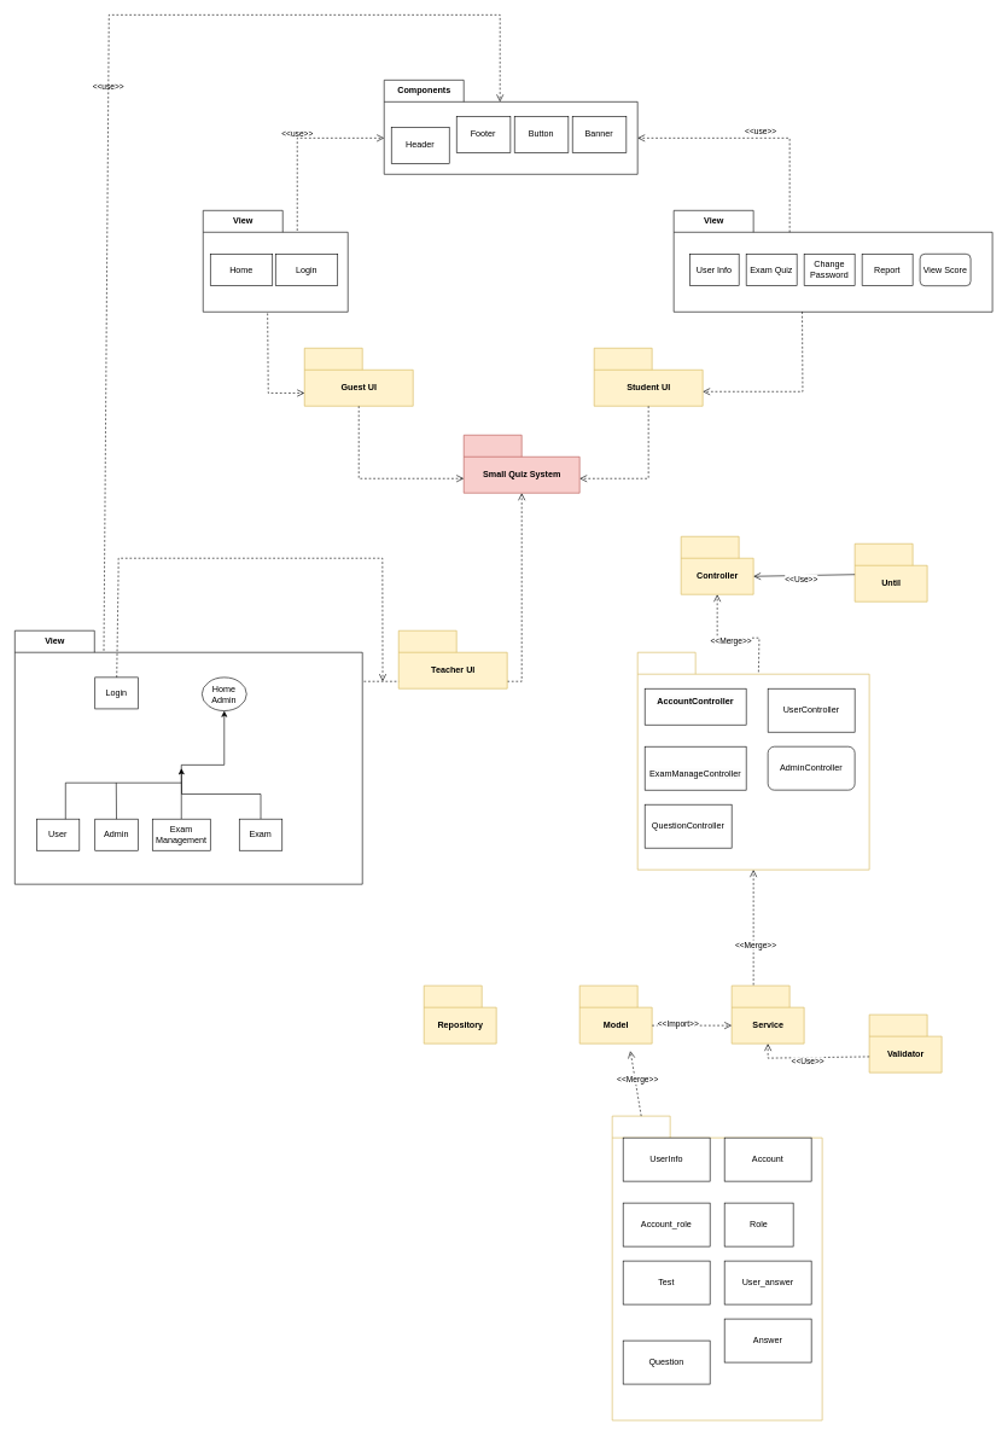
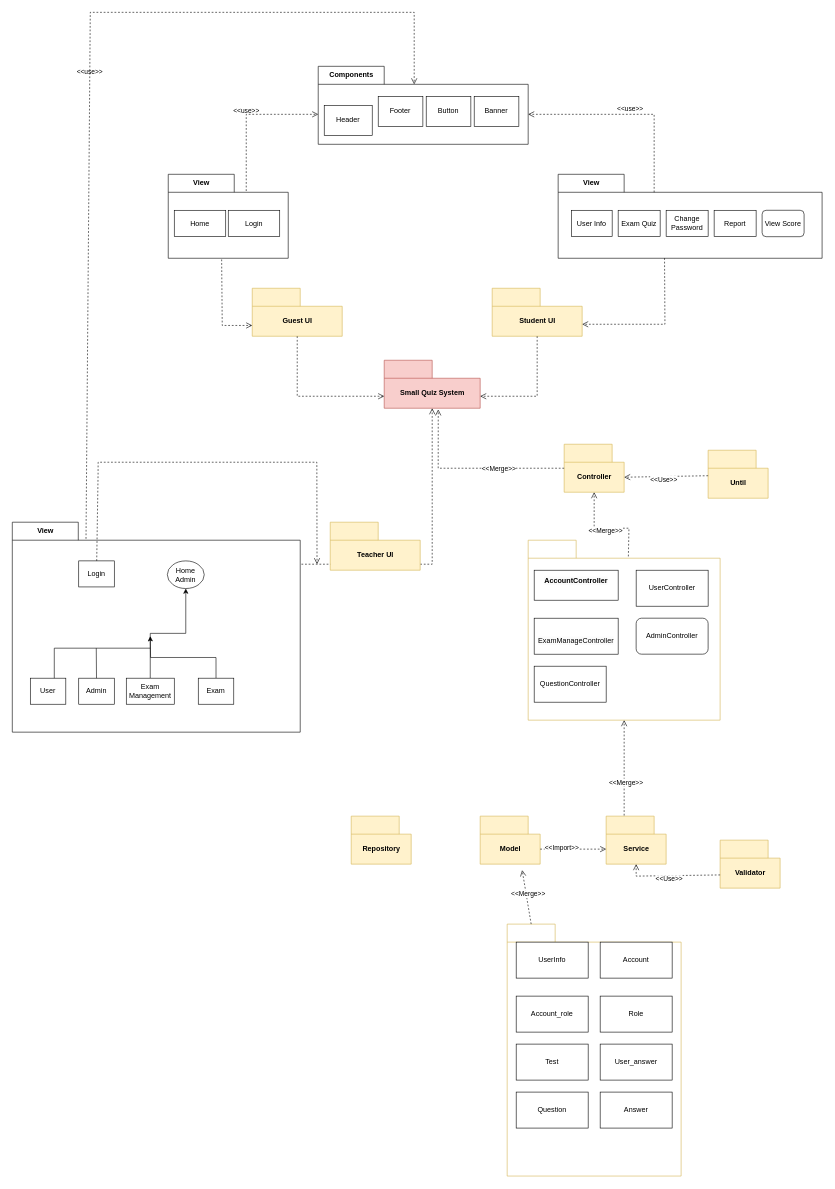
  <mxCell id="0" />
  <mxCell id="1" parent="0" />
  <mxCell id="2" value="View" style="shape=folder;fontStyle=1;tabWidth=110;tabHeight=30;tabPosition=left;html=1;boundedLbl=1;labelInHeader=1;container=1;collapsible=0;" parent="1" vertex="1"><mxGeometry x="280" y="290" width="200" height="140" as="geometry" /></mxCell>
  <mxCell id="3" value="" style="html=1;strokeColor=none;resizeWidth=1;resizeHeight=1;fillColor=none;part=1;connectable=0;allowArrows=0;deletable=0;" parent="2" vertex="1"><mxGeometry width="200.0" height="98" relative="1" as="geometry"><mxPoint y="30" as="offset" /></mxGeometry></mxCell>
  <mxCell id="4" value="Home" style="rounded=0;whiteSpace=wrap;html=1;" parent="2" vertex="1"><mxGeometry x="10" y="60" width="85.83" height="44" as="geometry" /></mxCell>
  <mxCell id="5" value="Login" style="rounded=0;whiteSpace=wrap;html=1;" parent="2" vertex="1"><mxGeometry x="100" y="60" width="85.83" height="44" as="geometry" /></mxCell>
  <mxCell id="6" value="Small Quiz System" style="shape=folder;fontStyle=1;tabWidth=80;tabHeight=30;tabPosition=left;html=1;boundedLbl=1;fillColor=#f8cecc;strokeColor=#b85450;" parent="1" vertex="1"><mxGeometry x="640" y="600" width="160" height="80" as="geometry" /></mxCell>
  <mxCell id="7" value="Guest UI" style="shape=folder;fontStyle=1;tabWidth=80;tabHeight=30;tabPosition=left;html=1;boundedLbl=1;fillColor=#fff2cc;strokeColor=#d6b656;" parent="1" vertex="1"><mxGeometry x="420" y="480" width="150" height="80" as="geometry" /></mxCell>
  <mxCell id="8" value="" style="endArrow=open;startArrow=none;endFill=0;startFill=0;endSize=8;html=1;verticalAlign=bottom;dashed=1;labelBackgroundColor=none;rounded=0;exitX=0.5;exitY=1;exitDx=0;exitDy=0;exitPerimeter=0;" parent="1" source="7" edge="1"><mxGeometry width="160" relative="1" as="geometry"><mxPoint x="550" y="480" as="sourcePoint" /><mxPoint x="640" y="660" as="targetPoint" /><Array as="points"><mxPoint x="495" y="660" /></Array></mxGeometry></mxCell>
  <mxCell id="9" value="Student UI" style="shape=folder;fontStyle=1;tabWidth=80;tabHeight=30;tabPosition=left;html=1;boundedLbl=1;fillColor=#fff2cc;strokeColor=#d6b656;" parent="1" vertex="1"><mxGeometry x="820" y="480" width="150" height="80" as="geometry" /></mxCell>
  <mxCell id="10" value="" style="endArrow=open;startArrow=none;endFill=0;startFill=0;endSize=8;html=1;verticalAlign=bottom;dashed=1;labelBackgroundColor=none;rounded=0;exitX=0.5;exitY=1;exitDx=0;exitDy=0;exitPerimeter=0;" parent="1" source="9" edge="1"><mxGeometry x="-0.282" y="145" width="160" relative="1" as="geometry"><mxPoint x="550" y="480" as="sourcePoint" /><mxPoint x="800" y="660" as="targetPoint" /><Array as="points"><mxPoint x="895" y="660" /></Array><mxPoint as="offset" /></mxGeometry></mxCell>
  <mxCell id="11" value="View" style="shape=folder;fontStyle=1;tabWidth=110;tabHeight=30;tabPosition=left;html=1;boundedLbl=1;labelInHeader=1;container=1;collapsible=0;" parent="1" vertex="1"><mxGeometry x="930" y="290" width="440" height="140" as="geometry" /></mxCell>
  <mxCell id="12" value="" style="html=1;strokeColor=none;resizeWidth=1;resizeHeight=1;fillColor=none;part=1;connectable=0;allowArrows=0;deletable=0;" parent="11" vertex="1"><mxGeometry width="440.0" height="98" relative="1" as="geometry"><mxPoint y="30" as="offset" /></mxGeometry></mxCell>
  <mxCell id="13" value="User Info" style="rounded=0;whiteSpace=wrap;html=1;" parent="11" vertex="1"><mxGeometry x="22" y="60" width="68" height="44" as="geometry" /></mxCell>
  <mxCell id="14" value="Exam Quiz" style="rounded=0;whiteSpace=wrap;html=1;" parent="11" vertex="1"><mxGeometry x="100" y="60" width="70" height="44" as="geometry" /></mxCell>
  <mxCell id="15" value="Change Password" style="rounded=0;whiteSpace=wrap;html=1;" parent="11" vertex="1"><mxGeometry x="180" y="60" width="70" height="44" as="geometry" /></mxCell>
  <mxCell id="16" value="Report" style="rounded=0;whiteSpace=wrap;html=1;" parent="11" vertex="1"><mxGeometry x="260" y="60" width="70" height="44" as="geometry" /></mxCell>
  <mxCell id="17" value="View Score" style="whiteSpace=wrap;html=1;rounded=1;" parent="11" vertex="1"><mxGeometry x="340" y="60" width="70" height="44" as="geometry" /></mxCell>
  <mxCell id="18" value="" style="endArrow=open;startArrow=none;endFill=0;startFill=0;endSize=8;html=1;verticalAlign=bottom;dashed=1;labelBackgroundColor=none;rounded=0;entryX=0.5;entryY=1;entryDx=0;entryDy=0;entryPerimeter=0;" parent="1" target="6" edge="1"><mxGeometry width="160" relative="1" as="geometry"><mxPoint x="490" y="940" as="sourcePoint" /><mxPoint x="610" y="860" as="targetPoint" /><Array as="points"><mxPoint x="720" y="940" /></Array></mxGeometry></mxCell>
  <mxCell id="19" value="View" style="shape=folder;fontStyle=1;tabWidth=110;tabHeight=30;tabPosition=left;html=1;boundedLbl=1;labelInHeader=1;container=1;collapsible=0;" parent="1" vertex="1"><mxGeometry x="20" y="870" width="480" height="350" as="geometry" /></mxCell>
  <mxCell id="20" value="" style="html=1;strokeColor=none;resizeWidth=1;resizeHeight=1;fillColor=none;part=1;connectable=0;allowArrows=0;deletable=0;" parent="19" vertex="1"><mxGeometry width="480" height="245" relative="1" as="geometry"><mxPoint y="30" as="offset" /></mxGeometry></mxCell>
  <mxCell id="21" value="Home Admin" style="ellipse;whiteSpace=wrap;html=1;" parent="19" vertex="1"><mxGeometry x="258.46" y="64.478" width="61.54" height="46.054" as="geometry" /></mxCell>
  <mxCell id="22" value="Login" style="rounded=0;whiteSpace=wrap;html=1;" parent="19" vertex="1"><mxGeometry x="110.77" y="64.478" width="59.23" height="43.419" as="geometry" /></mxCell>
  <mxCell id="23" value="" style="endArrow=open;startArrow=none;endFill=0;startFill=0;endSize=8;html=1;verticalAlign=bottom;dashed=1;labelBackgroundColor=none;rounded=0;" parent="19" source="22" edge="1"><mxGeometry width="160" relative="1" as="geometry"><mxPoint x="156.923" y="-250.0" as="sourcePoint" /><mxPoint x="508" y="70" as="targetPoint" /><Array as="points"><mxPoint x="143" y="-80" /><mxPoint x="143.077" y="-100" /><mxPoint x="507.692" y="-100" /></Array></mxGeometry></mxCell>
  <mxCell id="24" value="User" style="rounded=0;whiteSpace=wrap;html=1;" parent="19" vertex="1"><mxGeometry x="30" y="259.998" width="59.23" height="43.419" as="geometry" /></mxCell>
  <mxCell id="25" value="Admin" style="rounded=0;whiteSpace=wrap;html=1;" parent="19" vertex="1"><mxGeometry x="110.77" y="259.998" width="59.23" height="43.419" as="geometry" /></mxCell>
  <mxCell id="26" style="edgeStyle=orthogonalEdgeStyle;rounded=0;orthogonalLoop=1;jettySize=auto;html=1;exitX=0.5;exitY=0;exitDx=0;exitDy=0;entryX=0.5;entryY=1;entryDx=0;entryDy=0;" parent="19" source="27" target="21" edge="1"><mxGeometry relative="1" as="geometry"><mxPoint x="240" y="350" as="targetPoint" /></mxGeometry></mxCell>
  <mxCell id="27" value="Exam Management" style="rounded=0;whiteSpace=wrap;html=1;" parent="19" vertex="1"><mxGeometry x="190" y="260" width="80" height="43.42" as="geometry" /></mxCell>
  <mxCell id="28" value="" style="endArrow=none;html=1;rounded=0;" parent="19" edge="1"><mxGeometry width="50" height="50" relative="1" as="geometry"><mxPoint x="70" y="210" as="sourcePoint" /><mxPoint x="230" y="210" as="targetPoint" /></mxGeometry></mxCell>
  <mxCell id="29" value="" style="endArrow=none;html=1;rounded=0;" parent="19" edge="1"><mxGeometry width="50" height="50" relative="1" as="geometry"><mxPoint x="70" y="260" as="sourcePoint" /><mxPoint x="70" y="210" as="targetPoint" /></mxGeometry></mxCell>
  <mxCell id="30" style="edgeStyle=orthogonalEdgeStyle;rounded=0;orthogonalLoop=1;jettySize=auto;html=1;exitX=0.5;exitY=0;exitDx=0;exitDy=0;" parent="19" source="31" edge="1"><mxGeometry relative="1" as="geometry"><mxPoint x="230" y="190" as="targetPoint" /></mxGeometry></mxCell>
  <mxCell id="31" value="Exam" style="rounded=0;whiteSpace=wrap;html=1;" parent="19" vertex="1"><mxGeometry x="310" y="259.998" width="59.23" height="43.419" as="geometry" /></mxCell>
  <mxCell id="32" value="" style="endArrow=none;html=1;rounded=0;exitX=0.5;exitY=0;exitDx=0;exitDy=0;" parent="1" source="25" edge="1"><mxGeometry width="50" height="50" relative="1" as="geometry"><mxPoint x="190" y="1180" as="sourcePoint" /><mxPoint x="160" y="1080" as="targetPoint" /></mxGeometry></mxCell>
  <mxCell id="33" value="Controller" style="shape=folder;fontStyle=1;tabWidth=80;tabHeight=30;tabPosition=left;html=1;boundedLbl=1;fillColor=#fff2cc;strokeColor=#d6b656;" parent="1" vertex="1"><mxGeometry x="940" y="740" width="100" height="80" as="geometry" /></mxCell>
+ <mxCell id="34" value="" style="endArrow=open;startArrow=none;endFill=0;startFill=0;endSize=8;html=1;verticalAlign=bottom;dashed=1;labelBackgroundColor=none;rounded=0;entryX=0.563;entryY=1.025;entryDx=0;entryDy=0;entryPerimeter=0;" parent="1" source="33" target="6" edge="1"><mxGeometry width="160" relative="1" as="geometry"><mxPoint x="940" y="780" as="sourcePoint" /><mxPoint x="730" y="690" as="targetPoint" /><Array as="points"><mxPoint x="730" y="780" /></Array></mxGeometry></mxCell>
+ <mxCell id="35" value="&amp;lt;&amp;lt;Merge&amp;gt;&amp;gt;" style="edgeLabel;html=1;align=center;verticalAlign=middle;resizable=0;points=[];" parent="34" vertex="1" connectable="0"><mxGeometry x="0.078" y="4" relative="1" as="geometry"><mxPoint x="56" y="-4" as="offset" /></mxGeometry></mxCell>
  <mxCell id="36" value="" style="shape=folder;fontStyle=1;tabWidth=80;tabHeight=30;tabPosition=left;html=1;boundedLbl=1;fillColor=#FFFFFF;strokeColor=#d6b656;" parent="1" vertex="1"><mxGeometry x="880" y="900" width="320" height="300" as="geometry" /></mxCell>
  <mxCell id="37" value="" style="endArrow=open;startArrow=none;endFill=0;startFill=0;endSize=8;html=1;verticalAlign=bottom;dashed=1;labelBackgroundColor=none;rounded=0;entryX=0.5;entryY=1;entryDx=0;entryDy=0;entryPerimeter=0;exitX=0.522;exitY=0.09;exitDx=0;exitDy=0;exitPerimeter=0;" parent="1" source="36" target="33" edge="1"><mxGeometry width="160" relative="1" as="geometry"><mxPoint x="1090" y="920" as="sourcePoint" /><mxPoint x="740.08" y="692" as="targetPoint" /><Array as="points"><mxPoint x="1048" y="880" /><mxPoint x="990" y="880" /></Array></mxGeometry></mxCell>
  <mxCell id="38" value="&amp;lt;&amp;lt;Merge&amp;gt;&amp;gt;" style="edgeLabel;html=1;align=center;verticalAlign=middle;resizable=0;points=[];" parent="37" vertex="1" connectable="0"><mxGeometry x="0.058" y="3" relative="1" as="geometry"><mxPoint as="offset" /></mxGeometry></mxCell>
  <mxCell id="39" value="Service" style="shape=folder;fontStyle=1;tabWidth=80;tabHeight=30;tabPosition=left;html=1;boundedLbl=1;fillColor=#fff2cc;strokeColor=#d6b656;" parent="1" vertex="1"><mxGeometry x="1010" y="1360" width="100" height="80" as="geometry" /></mxCell>
  <mxCell id="40" value="Model" style="shape=folder;fontStyle=1;tabWidth=80;tabHeight=30;tabPosition=left;html=1;boundedLbl=1;fillColor=#fff2cc;strokeColor=#d6b656;" parent="1" vertex="1"><mxGeometry x="800" y="1360" width="100" height="80" as="geometry" /></mxCell>
  <mxCell id="41" value="" style="endArrow=open;startArrow=none;endFill=0;startFill=0;endSize=8;html=1;verticalAlign=bottom;dashed=1;labelBackgroundColor=none;rounded=0;exitX=0;exitY=0;exitDx=100;exitDy=55;exitPerimeter=0;entryX=0;entryY=0;entryDx=0;entryDy=55;entryPerimeter=0;" parent="1" source="40" target="39" edge="1"><mxGeometry width="160" relative="1" as="geometry"><mxPoint x="910" y="1440" as="sourcePoint" /><mxPoint x="1055" y="1540" as="targetPoint" /><Array as="points" /></mxGeometry></mxCell>
  <mxCell id="42" value="&amp;lt;&amp;lt;Import&amp;gt;&amp;gt;" style="edgeLabel;html=1;align=center;verticalAlign=middle;resizable=0;points=[];" parent="41" vertex="1" connectable="0"><mxGeometry x="-0.371" y="3" relative="1" as="geometry"><mxPoint as="offset" /></mxGeometry></mxCell>
  <mxCell id="43" value="" style="shape=folder;fontStyle=1;tabWidth=80;tabHeight=30;tabPosition=left;html=1;boundedLbl=1;fillColor=#FFFFFF;strokeColor=#d6b656;" parent="1" vertex="1"><mxGeometry x="845" y="1540" width="290" height="420" as="geometry" /></mxCell>
  <mxCell id="44" value="" style="endArrow=open;startArrow=none;endFill=0;startFill=0;endSize=8;html=1;verticalAlign=bottom;dashed=1;labelBackgroundColor=none;rounded=0;exitX=0;exitY=0;exitDx=40;exitDy=0;exitPerimeter=0;" parent="1" source="43" edge="1"><mxGeometry width="160" relative="1" as="geometry"><mxPoint x="880" y="1520" as="sourcePoint" /><mxPoint x="870" y="1450" as="targetPoint" /><Array as="points" /></mxGeometry></mxCell>
  <mxCell id="45" value="&amp;lt;&amp;lt;Merge&amp;gt;&amp;gt;" style="edgeLabel;html=1;align=center;verticalAlign=middle;resizable=0;points=[];" parent="44" vertex="1" connectable="0"><mxGeometry x="0.121" y="-3" relative="1" as="geometry"><mxPoint as="offset" /></mxGeometry></mxCell>
  <mxCell id="46" value="Teacher UI" style="shape=folder;fontStyle=1;tabWidth=80;tabHeight=30;tabPosition=left;html=1;boundedLbl=1;fillColor=#fff2cc;strokeColor=#d6b656;" parent="1" vertex="1"><mxGeometry x="550" y="870" width="150" height="80" as="geometry" /></mxCell>
  <mxCell id="47" value="" style="endArrow=open;startArrow=none;endFill=0;startFill=0;endSize=8;html=1;verticalAlign=bottom;dashed=1;labelBackgroundColor=none;rounded=0;exitX=0.403;exitY=0.998;exitDx=0;exitDy=0;exitPerimeter=0;" parent="1" source="11" edge="1"><mxGeometry width="160" relative="1" as="geometry"><mxPoint x="970" y="540" as="sourcePoint" /><mxPoint x="970" y="540" as="targetPoint" /><Array as="points"><mxPoint x="1108" y="540" /></Array></mxGeometry></mxCell>
  <mxCell id="48" value="&#10;&lt;span style=&quot;color: rgb(0, 0, 0); font-family: Helvetica; font-size: 12px; font-style: normal; font-variant-ligatures: normal; font-variant-caps: normal; font-weight: 700; letter-spacing: normal; orphans: 2; text-align: center; text-indent: 0px; text-transform: none; widows: 2; word-spacing: 0px; -webkit-text-stroke-width: 0px; background-color: rgb(251, 251, 251); text-decoration-thickness: initial; text-decoration-style: initial; text-decoration-color: initial; float: none; display: inline !important;&quot;&gt;AccountController&lt;/span&gt;&#10;&#10;" style="rounded=0;whiteSpace=wrap;html=1;" parent="1" vertex="1"><mxGeometry x="890" y="950" width="140" height="50" as="geometry" /></mxCell>
  <mxCell id="49" value="&lt;br&gt;&lt;span style=&quot;color: rgb(0, 0, 0); font-family: Helvetica; font-size: 12px; font-style: normal; font-variant-ligatures: normal; font-variant-caps: normal; letter-spacing: normal; orphans: 2; text-align: center; text-indent: 0px; text-transform: none; widows: 2; word-spacing: 0px; -webkit-text-stroke-width: 0px; background-color: rgb(251, 251, 251); text-decoration-thickness: initial; text-decoration-style: initial; text-decoration-color: initial; float: none; display: inline !important;&quot;&gt;ExamManageController&lt;/span&gt;" style="rounded=0;whiteSpace=wrap;html=1;" parent="1" vertex="1"><mxGeometry x="890" y="1030" width="140" height="60" as="geometry" /></mxCell>
  <mxCell id="50" value="UserController" style="rounded=0;whiteSpace=wrap;html=1;" parent="1" vertex="1"><mxGeometry x="1060" y="950" width="120" height="60" as="geometry" /></mxCell>
  <mxCell id="51" value="AdminController" style="whiteSpace=wrap;html=1;rounded=1;" parent="1" vertex="1"><mxGeometry x="1060" y="1030" width="120" height="60" as="geometry" /></mxCell>
  <mxCell id="52" value="QuestionController" style="rounded=0;whiteSpace=wrap;html=1;" parent="1" vertex="1"><mxGeometry x="890" y="1110" width="120" height="60" as="geometry" /></mxCell>
  <mxCell id="53" value="UserInfo" style="rounded=0;whiteSpace=wrap;html=1;" parent="1" vertex="1"><mxGeometry x="860" y="1570" width="120" height="60" as="geometry" /></mxCell>
  <mxCell id="54" value="Account" style="rounded=0;whiteSpace=wrap;html=1;" parent="1" vertex="1"><mxGeometry x="1000" y="1570" width="120" height="60" as="geometry" /></mxCell>
  <mxCell id="55" value="Validator" style="shape=folder;fontStyle=1;tabWidth=80;tabHeight=30;tabPosition=left;html=1;boundedLbl=1;fillColor=#fff2cc;strokeColor=#d6b656;" parent="1" vertex="1"><mxGeometry x="1200" y="1400" width="100" height="80" as="geometry" /></mxCell>
  <mxCell id="56" value="" style="endArrow=open;startArrow=none;endFill=0;startFill=0;endSize=8;html=1;verticalAlign=bottom;dashed=1;labelBackgroundColor=none;rounded=0;entryX=0.5;entryY=1;entryDx=0;entryDy=0;entryPerimeter=0;" parent="1" target="39" edge="1"><mxGeometry width="160" relative="1" as="geometry"><mxPoint x="1200" y="1458" as="sourcePoint" /><mxPoint x="990.08" y="1360" as="targetPoint" /><Array as="points"><mxPoint x="1060" y="1460" /></Array></mxGeometry></mxCell>
  <mxCell id="57" value="&amp;lt;&amp;lt;Use&amp;gt;&amp;gt;" style="edgeLabel;html=1;align=center;verticalAlign=middle;resizable=0;points=[];" parent="56" vertex="1" connectable="0"><mxGeometry x="0.076" y="5" relative="1" as="geometry"><mxPoint as="offset" /></mxGeometry></mxCell>
  <mxCell id="58" value="Account_role" style="rounded=0;whiteSpace=wrap;html=1;" parent="1" vertex="1"><mxGeometry x="860" y="1660" width="120" height="60" as="geometry" /></mxCell>
- <mxCell id="59" value="Role" style="rounded=0;whiteSpace=wrap;html=1;" parent="1" vertex="1"><mxGeometry x="1000" y="1660" width="95" height="60" as="geometry" /></mxCell>
+ <mxCell id="59" value="Role" style="rounded=0;whiteSpace=wrap;html=1;" parent="1" vertex="1"><mxGeometry x="1000" y="1660" width="120" height="60" as="geometry" /></mxCell>
  <mxCell id="60" value="Test" style="rounded=0;whiteSpace=wrap;html=1;" parent="1" vertex="1"><mxGeometry x="860" y="1740" width="120" height="60" as="geometry" /></mxCell>
  <mxCell id="61" value="User_answer" style="rounded=0;whiteSpace=wrap;html=1;" parent="1" vertex="1"><mxGeometry x="1000" y="1740" width="120" height="60" as="geometry" /></mxCell>
- <mxCell id="62" value="Question" style="rounded=0;whiteSpace=wrap;html=1;" parent="1" vertex="1"><mxGeometry x="860" y="1850" width="120" height="60" as="geometry" /></mxCell>
+ <mxCell id="62" value="Question" style="rounded=0;whiteSpace=wrap;html=1;" parent="1" vertex="1"><mxGeometry x="860" y="1820" width="120" height="60" as="geometry" /></mxCell>
  <mxCell id="63" value="Answer" style="rounded=0;whiteSpace=wrap;html=1;" parent="1" vertex="1"><mxGeometry x="1000" y="1820" width="120" height="60" as="geometry" /></mxCell>
  <mxCell id="64" value="" style="endArrow=open;startArrow=none;endFill=0;startFill=0;endSize=8;html=1;verticalAlign=bottom;dashed=1;labelBackgroundColor=none;rounded=0;exitX=0;exitY=0;exitDx=100;exitDy=55;exitPerimeter=0;entryX=0.5;entryY=1;entryDx=0;entryDy=0;entryPerimeter=0;" parent="1" target="36" edge="1"><mxGeometry width="160" relative="1" as="geometry"><mxPoint x="1040" y="1359" as="sourcePoint" /><mxPoint x="1090" y="1359" as="targetPoint" /><Array as="points" /></mxGeometry></mxCell>
  <mxCell id="65" value="&amp;lt;&amp;lt;Merge&amp;gt;&amp;gt;" style="edgeLabel;html=1;align=center;verticalAlign=middle;resizable=0;points=[];" parent="64" vertex="1" connectable="0"><mxGeometry x="-0.296" y="-2" relative="1" as="geometry"><mxPoint as="offset" /></mxGeometry></mxCell>
  <mxCell id="66" value="" style="endArrow=open;startArrow=none;endFill=0;startFill=0;endSize=8;html=1;verticalAlign=bottom;dashed=1;labelBackgroundColor=none;rounded=0;exitX=0.445;exitY=1.014;exitDx=0;exitDy=0;exitPerimeter=0;entryX=0;entryY=0.775;entryDx=0;entryDy=0;entryPerimeter=0;" parent="1" source="2" target="7" edge="1"><mxGeometry width="160" relative="1" as="geometry"><mxPoint x="347.32" y="449.72" as="sourcePoint" /><mxPoint x="220" y="560" as="targetPoint" /><Array as="points"><mxPoint x="370" y="542" /></Array></mxGeometry></mxCell>
  <mxCell id="67" value="Components" style="shape=folder;fontStyle=1;tabWidth=110;tabHeight=30;tabPosition=left;html=1;boundedLbl=1;labelInHeader=1;container=1;collapsible=0;" parent="1" vertex="1"><mxGeometry x="530" y="110" width="350" height="130" as="geometry" /></mxCell>
  <mxCell id="68" value="" style="html=1;strokeColor=none;resizeWidth=1;resizeHeight=1;fillColor=none;part=1;connectable=0;allowArrows=0;deletable=0;" parent="67" vertex="1"><mxGeometry width="382.812" height="91" relative="1" as="geometry"><mxPoint y="30" as="offset" /></mxGeometry></mxCell>
  <mxCell id="69" value="Header" style="rounded=0;whiteSpace=wrap;html=1;" parent="67" vertex="1"><mxGeometry x="10" y="65" width="80" height="50" as="geometry" /></mxCell>
  <mxCell id="70" value="Footer" style="rounded=0;whiteSpace=wrap;html=1;" parent="67" vertex="1"><mxGeometry x="100" y="50" width="74.48" height="50" as="geometry" /></mxCell>
  <mxCell id="71" value="Button" style="rounded=0;whiteSpace=wrap;html=1;" parent="67" vertex="1"><mxGeometry x="180" y="50" width="74.47" height="50" as="geometry" /></mxCell>
  <mxCell id="72" value="Banner" style="rounded=0;whiteSpace=wrap;html=1;" parent="67" vertex="1"><mxGeometry x="260" y="50" width="74.48" height="50" as="geometry" /></mxCell>
  <mxCell id="73" value="&amp;lt;&amp;lt;use&amp;gt;&amp;gt;" style="endArrow=open;startArrow=none;endFill=0;startFill=0;endSize=8;html=1;verticalAlign=bottom;dashed=1;labelBackgroundColor=none;rounded=0;exitX=0.65;exitY=0.199;exitDx=0;exitDy=0;exitPerimeter=0;entryX=0;entryY=0;entryDx=0;entryDy=80;entryPerimeter=0;" parent="1" source="2" target="67" edge="1"><mxGeometry width="160" relative="1" as="geometry"><mxPoint x="550" y="360" as="sourcePoint" /><mxPoint x="710" y="360" as="targetPoint" /><Array as="points"><mxPoint x="410" y="190" /></Array></mxGeometry></mxCell>
  <mxCell id="74" value="&amp;lt;&amp;lt;use&amp;gt;&amp;gt;" style="endArrow=open;startArrow=none;endFill=0;startFill=0;endSize=8;html=1;verticalAlign=bottom;dashed=1;labelBackgroundColor=none;rounded=0;entryX=0;entryY=0;entryDx=350;entryDy=80;entryPerimeter=0;" parent="1" target="67" edge="1"><mxGeometry width="160" relative="1" as="geometry"><mxPoint x="1090" y="320" as="sourcePoint" /><mxPoint x="710" y="360" as="targetPoint" /><Array as="points"><mxPoint x="1090" y="190" /></Array></mxGeometry></mxCell>
  <mxCell id="75" value="&amp;lt;&amp;lt;use&amp;gt;&amp;gt;" style="endArrow=open;startArrow=none;endFill=0;startFill=0;endSize=8;html=1;verticalAlign=bottom;dashed=1;labelBackgroundColor=none;rounded=0;exitX=0.256;exitY=0.079;exitDx=0;exitDy=0;exitPerimeter=0;" parent="1" source="19" edge="1"><mxGeometry width="160" relative="1" as="geometry"><mxPoint x="310" y="760" as="sourcePoint" /><mxPoint x="690" y="140" as="targetPoint" /><Array as="points"><mxPoint x="150" y="20" /><mxPoint x="690" y="20" /></Array></mxGeometry></mxCell>
  <mxCell id="76" value="Repository" style="shape=folder;fontStyle=1;tabWidth=80;tabHeight=30;tabPosition=left;html=1;boundedLbl=1;fillColor=#fff2cc;strokeColor=#d6b656;" parent="1" vertex="1"><mxGeometry x="585" y="1360" width="100" height="80" as="geometry" /></mxCell>
  <mxCell id="77" value="Until" style="shape=folder;fontStyle=1;tabWidth=80;tabHeight=30;tabPosition=left;html=1;boundedLbl=1;fillColor=#fff2cc;strokeColor=#d6b656;" parent="1" vertex="1"><mxGeometry x="1180" y="750" width="100" height="80" as="geometry" /></mxCell>
- <mxCell id="78" value="" style="endArrow=open;startArrow=none;endFill=0;startFill=0;endSize=8;html=1;verticalAlign=bottom;dashed=0;labelBackgroundColor=none;rounded=0;exitX=0;exitY=0;exitDx=0;exitDy=42.5;exitPerimeter=0;entryX=0;entryY=0;entryDx=100;entryDy=55;entryPerimeter=0;" parent="1" source="77" target="33" edge="1"><mxGeometry width="160" relative="1" as="geometry"><mxPoint x="1260" y="1670" as="sourcePoint" /><mxPoint x="1150" y="1670" as="targetPoint" /><Array as="points" /></mxGeometry></mxCell>
+ <mxCell id="78" value="" style="endArrow=open;startArrow=none;endFill=0;startFill=0;endSize=8;html=1;verticalAlign=bottom;dashed=1;labelBackgroundColor=none;rounded=0;exitX=0;exitY=0;exitDx=0;exitDy=42.5;exitPerimeter=0;entryX=0;entryY=0;entryDx=100;entryDy=55;entryPerimeter=0;" parent="1" source="77" target="33" edge="1"><mxGeometry width="160" relative="1" as="geometry"><mxPoint x="1260" y="1670" as="sourcePoint" /><mxPoint x="1150" y="1670" as="targetPoint" /><Array as="points" /></mxGeometry></mxCell>
  <mxCell id="79" value="&amp;lt;&amp;lt;Use&amp;gt;&amp;gt;" style="edgeLabel;html=1;align=center;verticalAlign=middle;resizable=0;points=[];" parent="78" vertex="1" connectable="0"><mxGeometry x="0.076" y="5" relative="1" as="geometry"><mxPoint as="offset" /></mxGeometry></mxCell>
